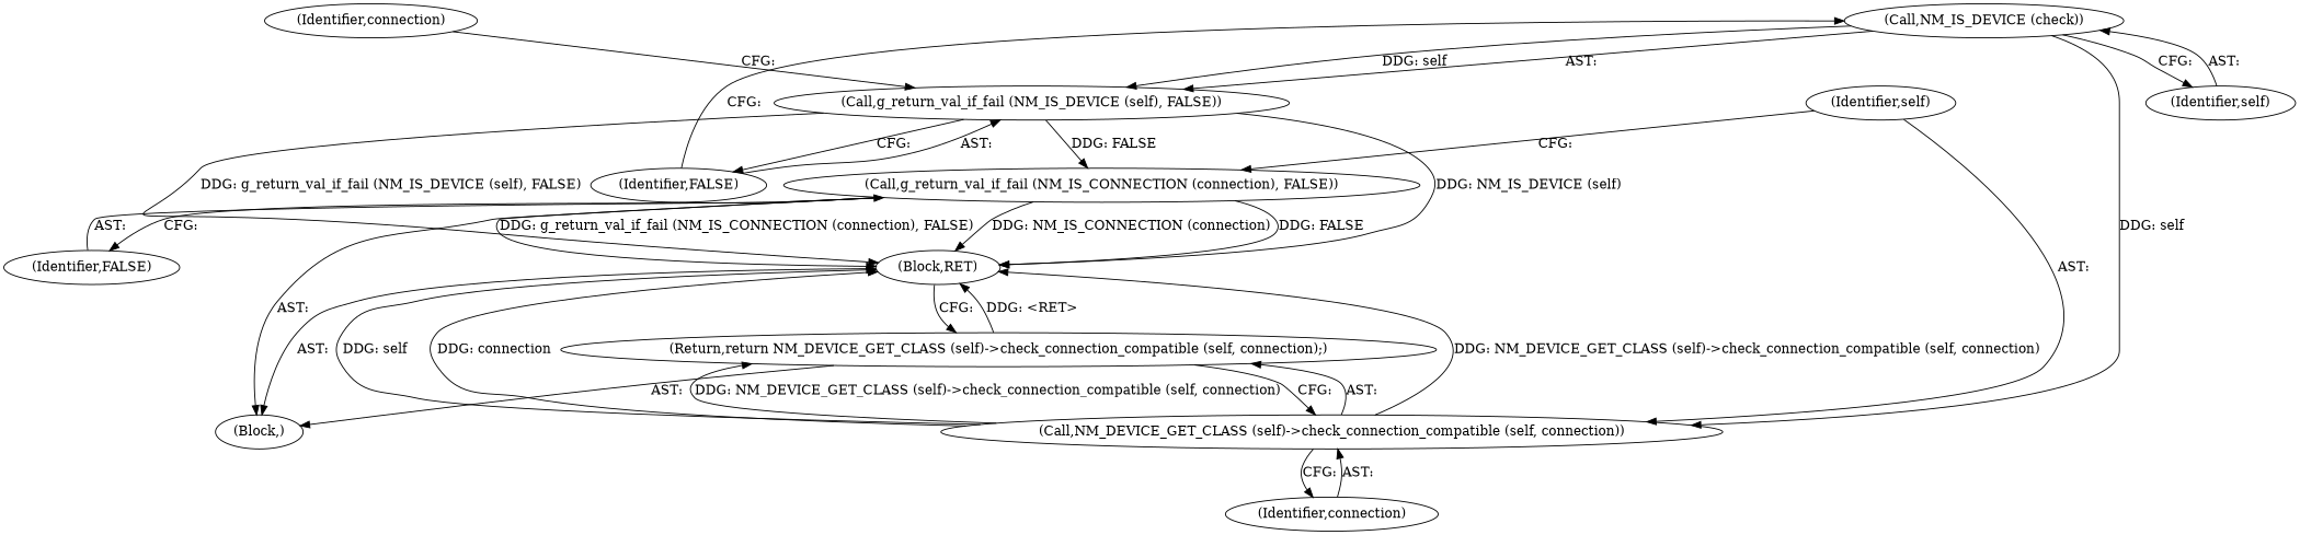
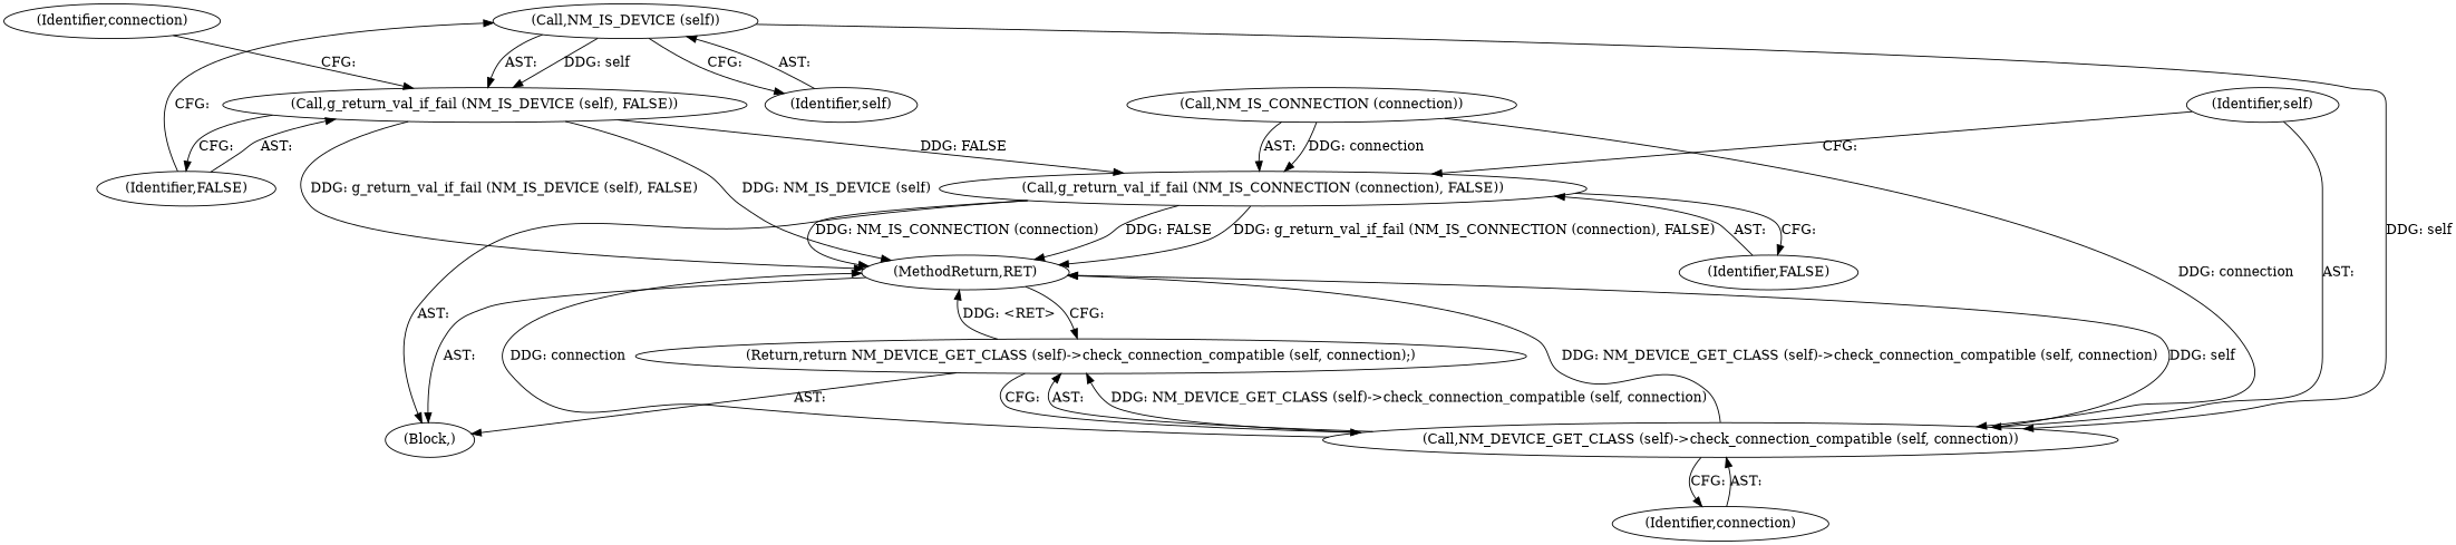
  digraph {
-   n1 [label="(Call,NM_IS_DEVICE (check))"]
+   n1 [label="(Call,NM_IS_DEVICE (self))"]
    n2 [label="(Call,g_return_val_if_fail (NM_IS_DEVICE (self), FALSE))"]
    n3 [label="(Call,NM_DEVICE_GET_CLASS (self)->check_connection_compatible (self, connection))"]
    n4 [label="(Identifier,self)"]
    n5 [label="(Call,g_return_val_if_fail (NM_IS_CONNECTION (connection), FALSE))"]
    n6 [label="(Identifier,FALSE)"]
-   n7 [label="(Block,RET)"]
+   n7 [label="(MethodReturn,RET)"]
    n8 [label="(Return,return NM_DEVICE_GET_CLASS (self)->check_connection_compatible (self, connection);)"]
    n9 [label="(Identifier,connection)"]
    n10 [label="(Block,)"]
    n11 [label="(Identifier,FALSE)"]
+   n12 [label="(Call,NM_IS_CONNECTION (connection))"]
    n13 [label="(Identifier,self)"]
    n14 [label="(Identifier,connection)"]
    n1 -> n2 [label="AST: "]
    n1 -> n2 [label="DDG: self"]
    n1 -> n3 [label="DDG: self"]
    n1 -> n4 [label="CFG: "]
    n2 -> n5 [label="DDG: FALSE"]
    n2 -> n6 [label="CFG: "]
    n2 -> n7 [label="DDG: NM_IS_DEVICE (self)"]
    n2 -> n7 [label="DDG: g_return_val_if_fail (NM_IS_DEVICE (self), FALSE)"]
    n3 -> n7 [label="DDG: self"]
    n3 -> n7 [label="DDG: connection"]
    n3 -> n7 [label="DDG: NM_DEVICE_GET_CLASS (self)->check_connection_compatible (self, connection)"]
    n3 -> n8 [label="AST: "]
    n3 -> n8 [label="DDG: NM_DEVICE_GET_CLASS (self)->check_connection_compatible (self, connection)"]
    n3 -> n9 [label="CFG: "]
    n4 -> n1 [label="AST: "]
    n5 -> n7 [label="DDG: FALSE"]
    n5 -> n7 [label="DDG: g_return_val_if_fail (NM_IS_CONNECTION (connection), FALSE)"]
    n5 -> n7 [label="DDG: NM_IS_CONNECTION (connection)"]
    n5 -> n10 [label="AST: "]
    n5 -> n11 [label="CFG: "]
    n6 -> n1 [label="CFG: "]
    n6 -> n2 [label="AST: "]
    n7 -> n8 [label="CFG: "]
    n7 -> n10 [label="AST: "]
    n8 -> n3 [label="CFG: "]
    n8 -> n7 [label="DDG: <RET>"]
    n8 -> n10 [label="AST: "]
    n9 -> n3 [label="AST: "]
    n11 -> n5 [label="AST: "]
+   n12 -> n3 [label="DDG: connection"]
+   n12 -> n5 [label="AST: "]
+   n12 -> n5 [label="DDG: connection"]
    n13 -> n3 [label="AST: "]
    n13 -> n5 [label="CFG: "]
    n14 -> n2 [label="CFG: "]
  }
